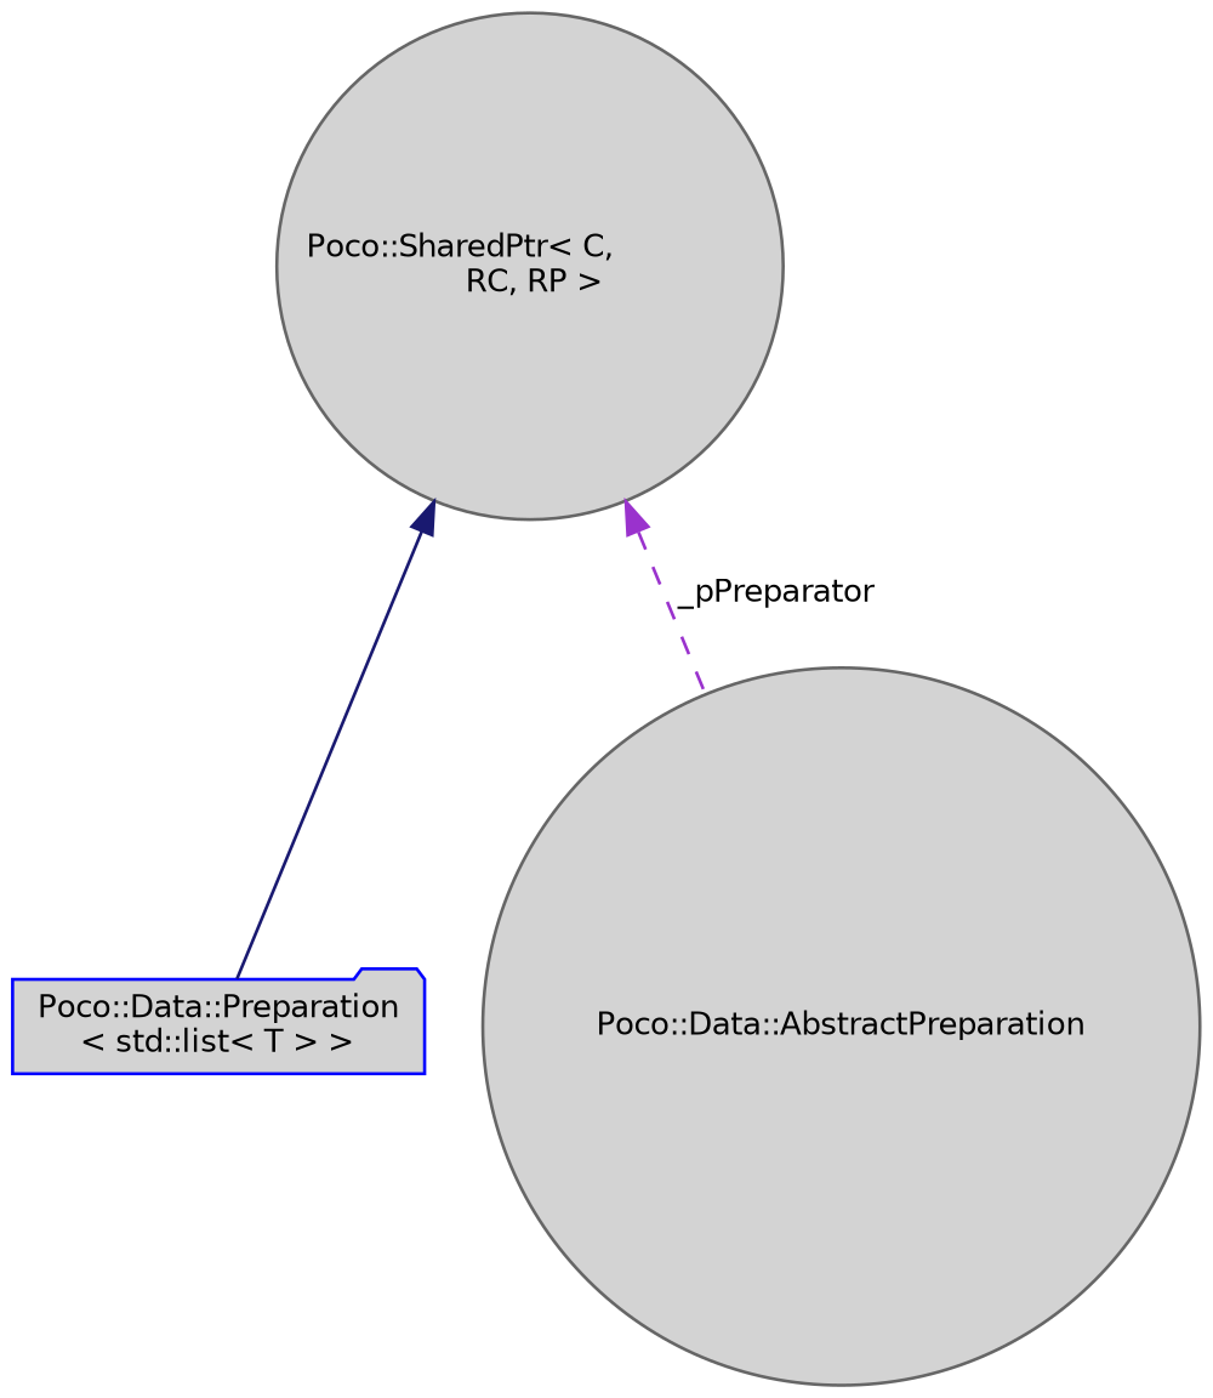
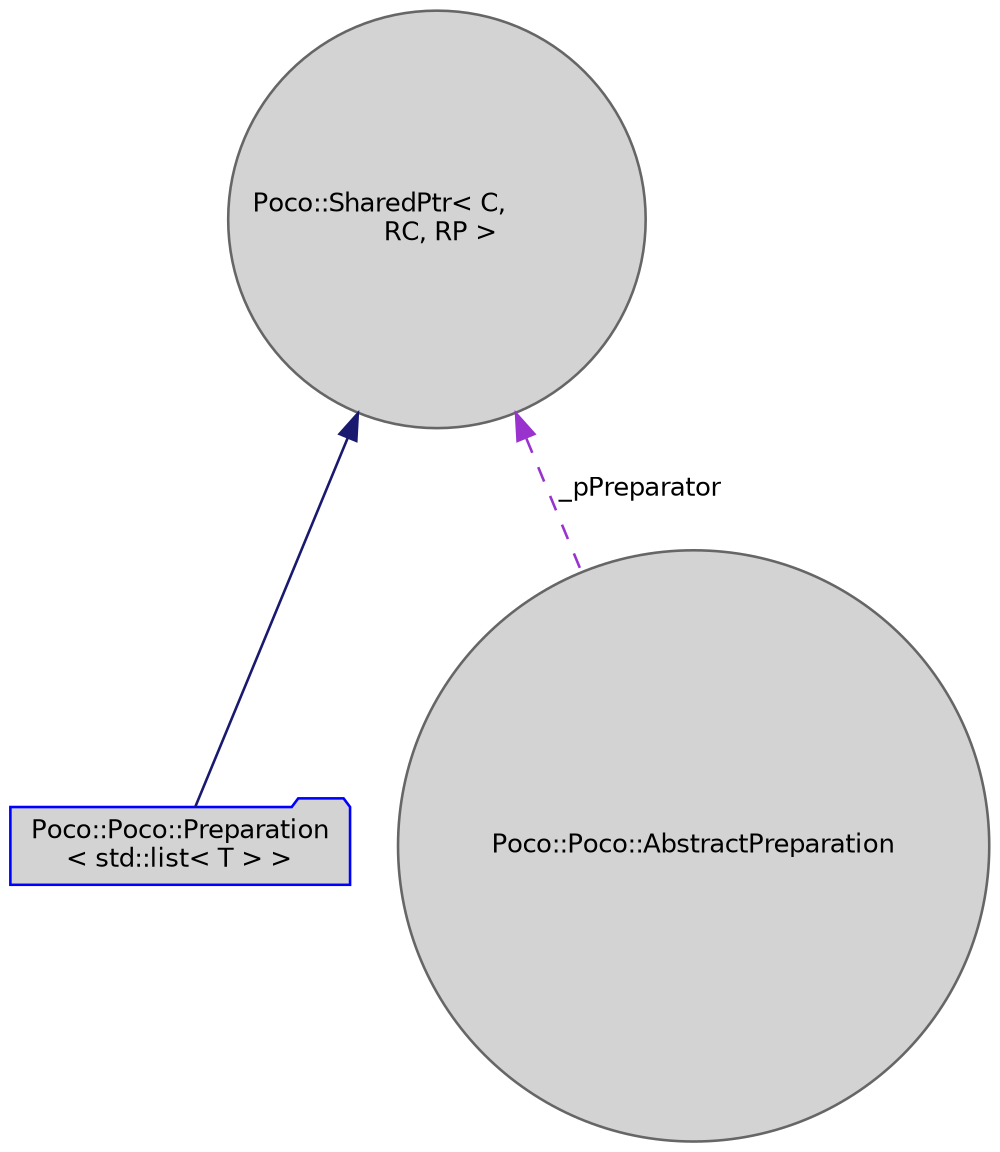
  digraph {
    node [color=gray40 fillcolor=lightgrey fontname=Helvetica fontsize=10 shape=circle style=filled]
    edge [dir=back fontname=Helvetica fontsize=10 labelfontname=Helvetica labelfontsize=10]
-   n1 [color=blue fontcolor=black height=0.2 label="Poco::Data::Preparation\l\< std::list\< T \> \>" shape=folder width=0.4]
-   n2 [height=0.2 label="Poco::Data::AbstractPreparation" width=0.4]
+   n1 [color=blue fontcolor=black height=0.2 label="Poco::Poco::Preparation\l\< std::list\< T \> \>" shape=folder width=0.4]
+   n2 [height=0.2 label="Poco::Poco::AbstractPreparation" width=0.4]
    n3 [height=0.2 label="Poco::SharedPtr\< C,\l RC, RP \>" width=0.4]
    n3 -> n1 [color=midnightblue style=solid]
    n3 -> n2 [color=darkorchid3 label=" _pPreparator" style=dashed]
  }
